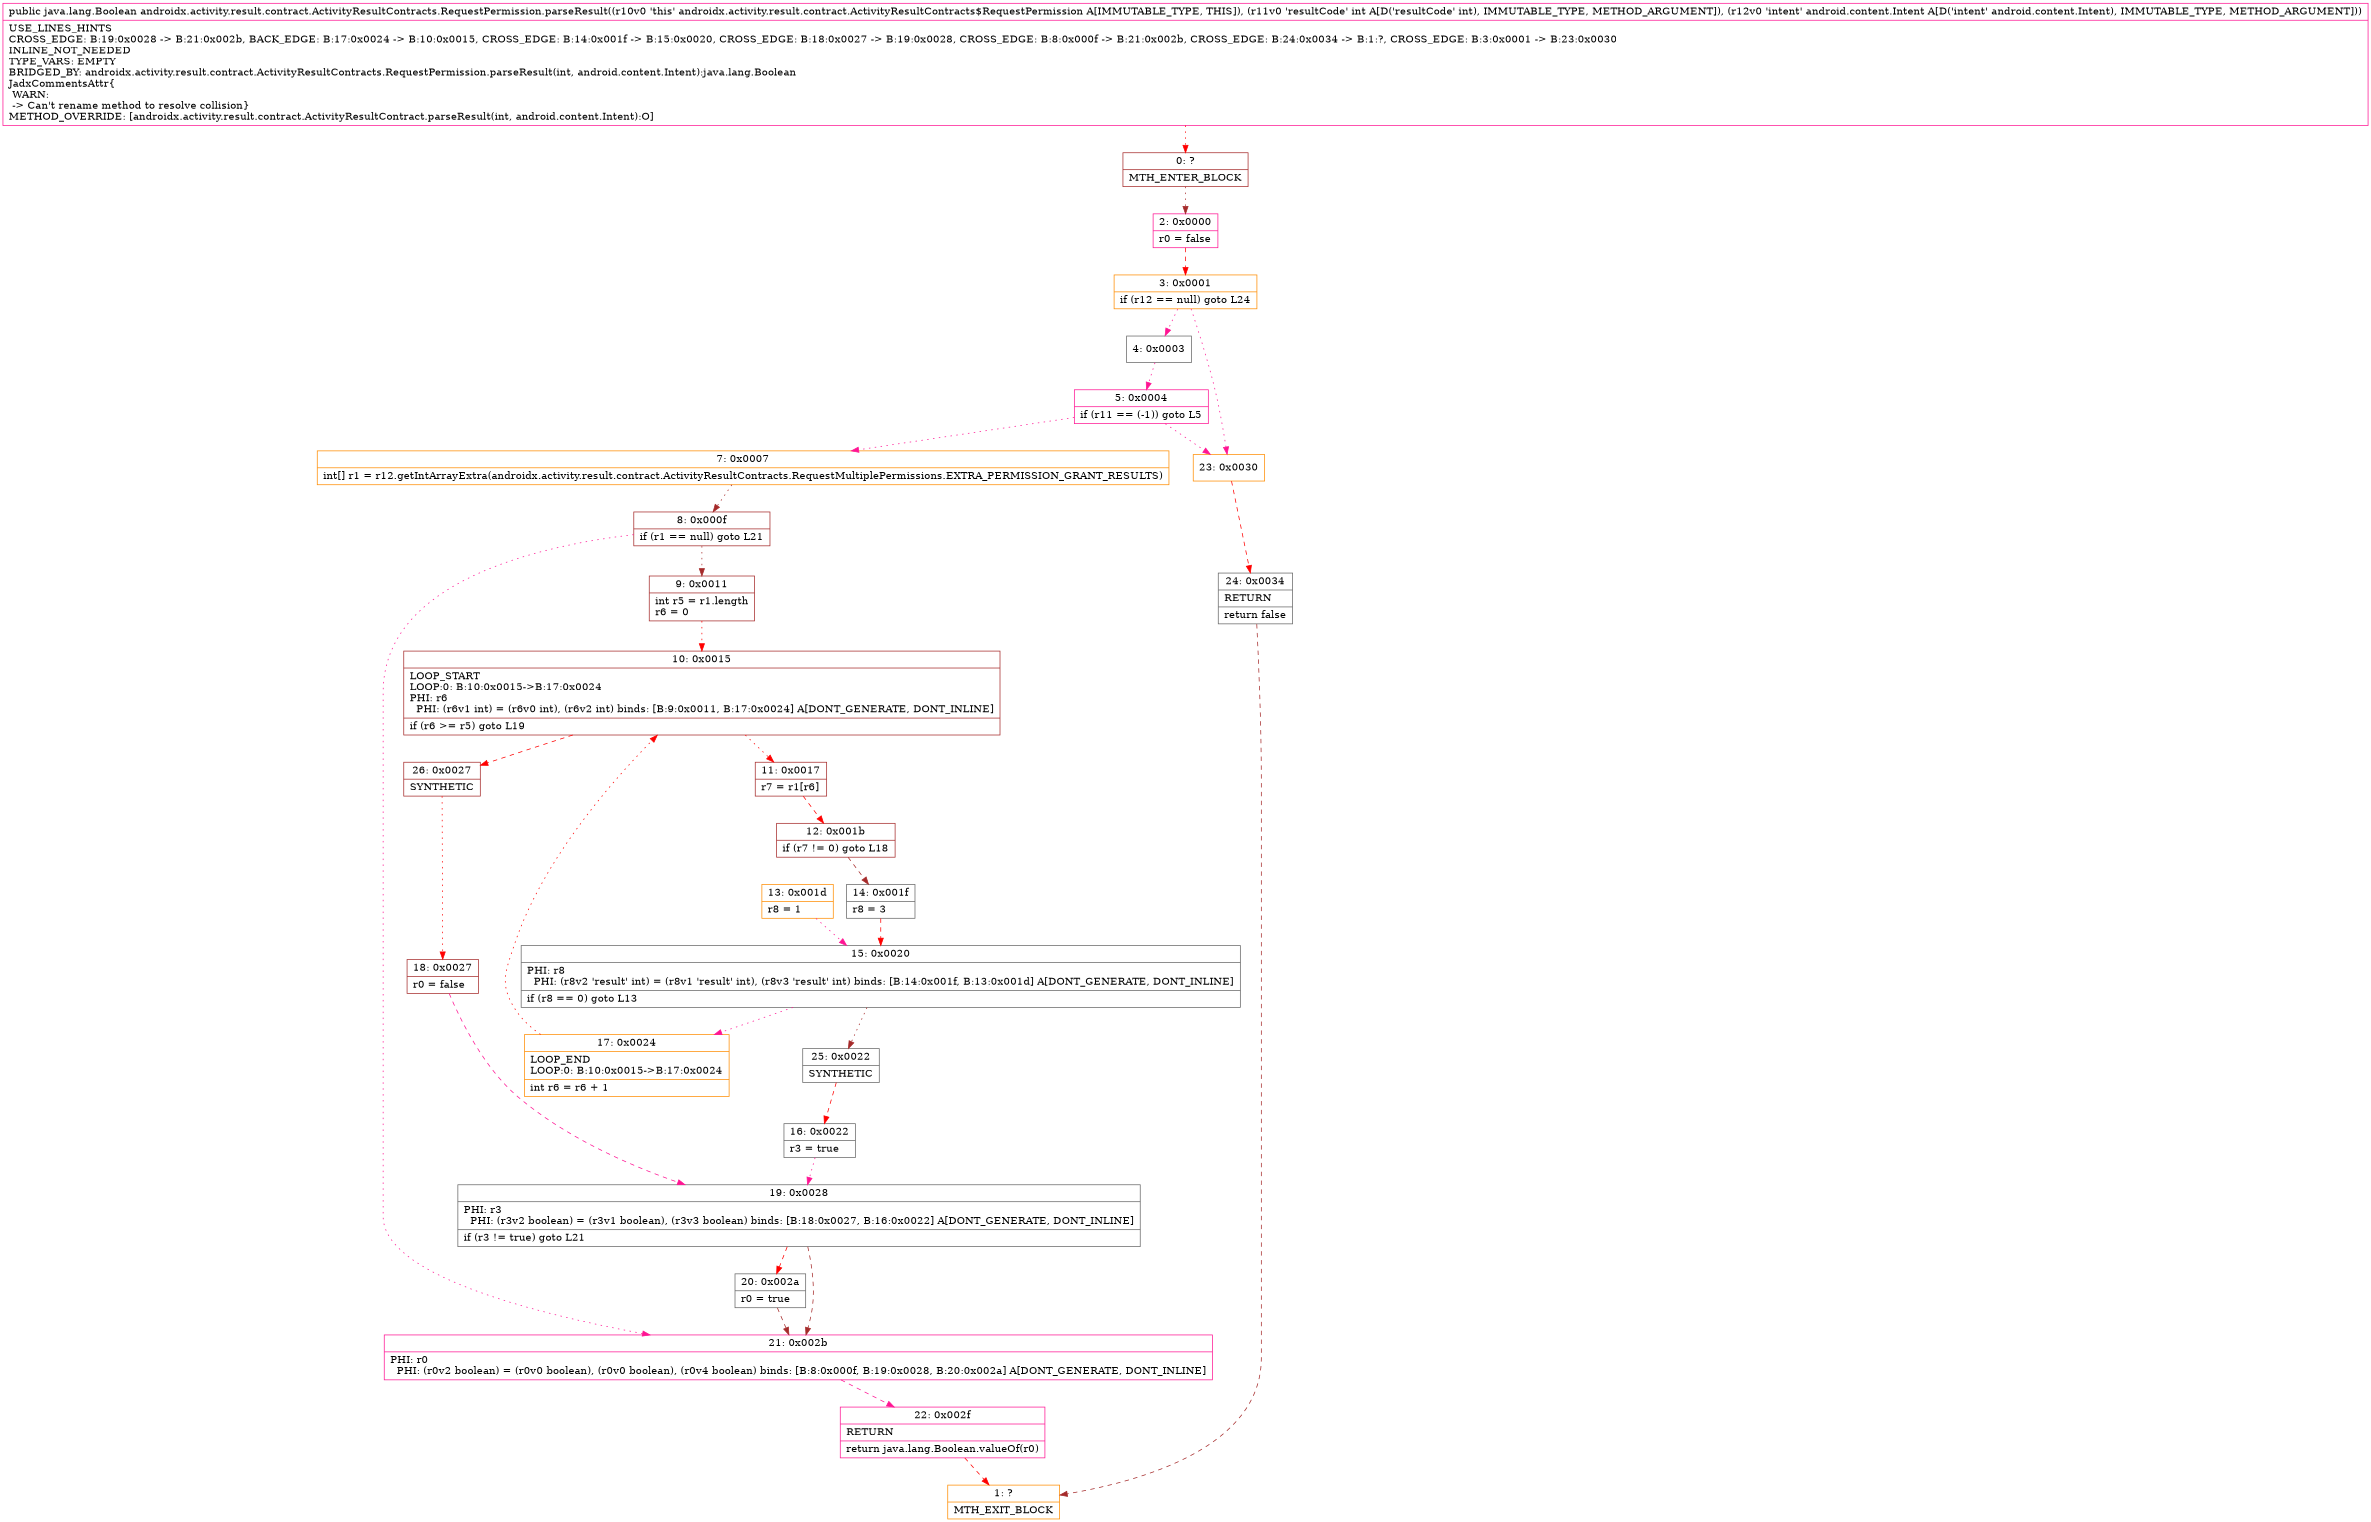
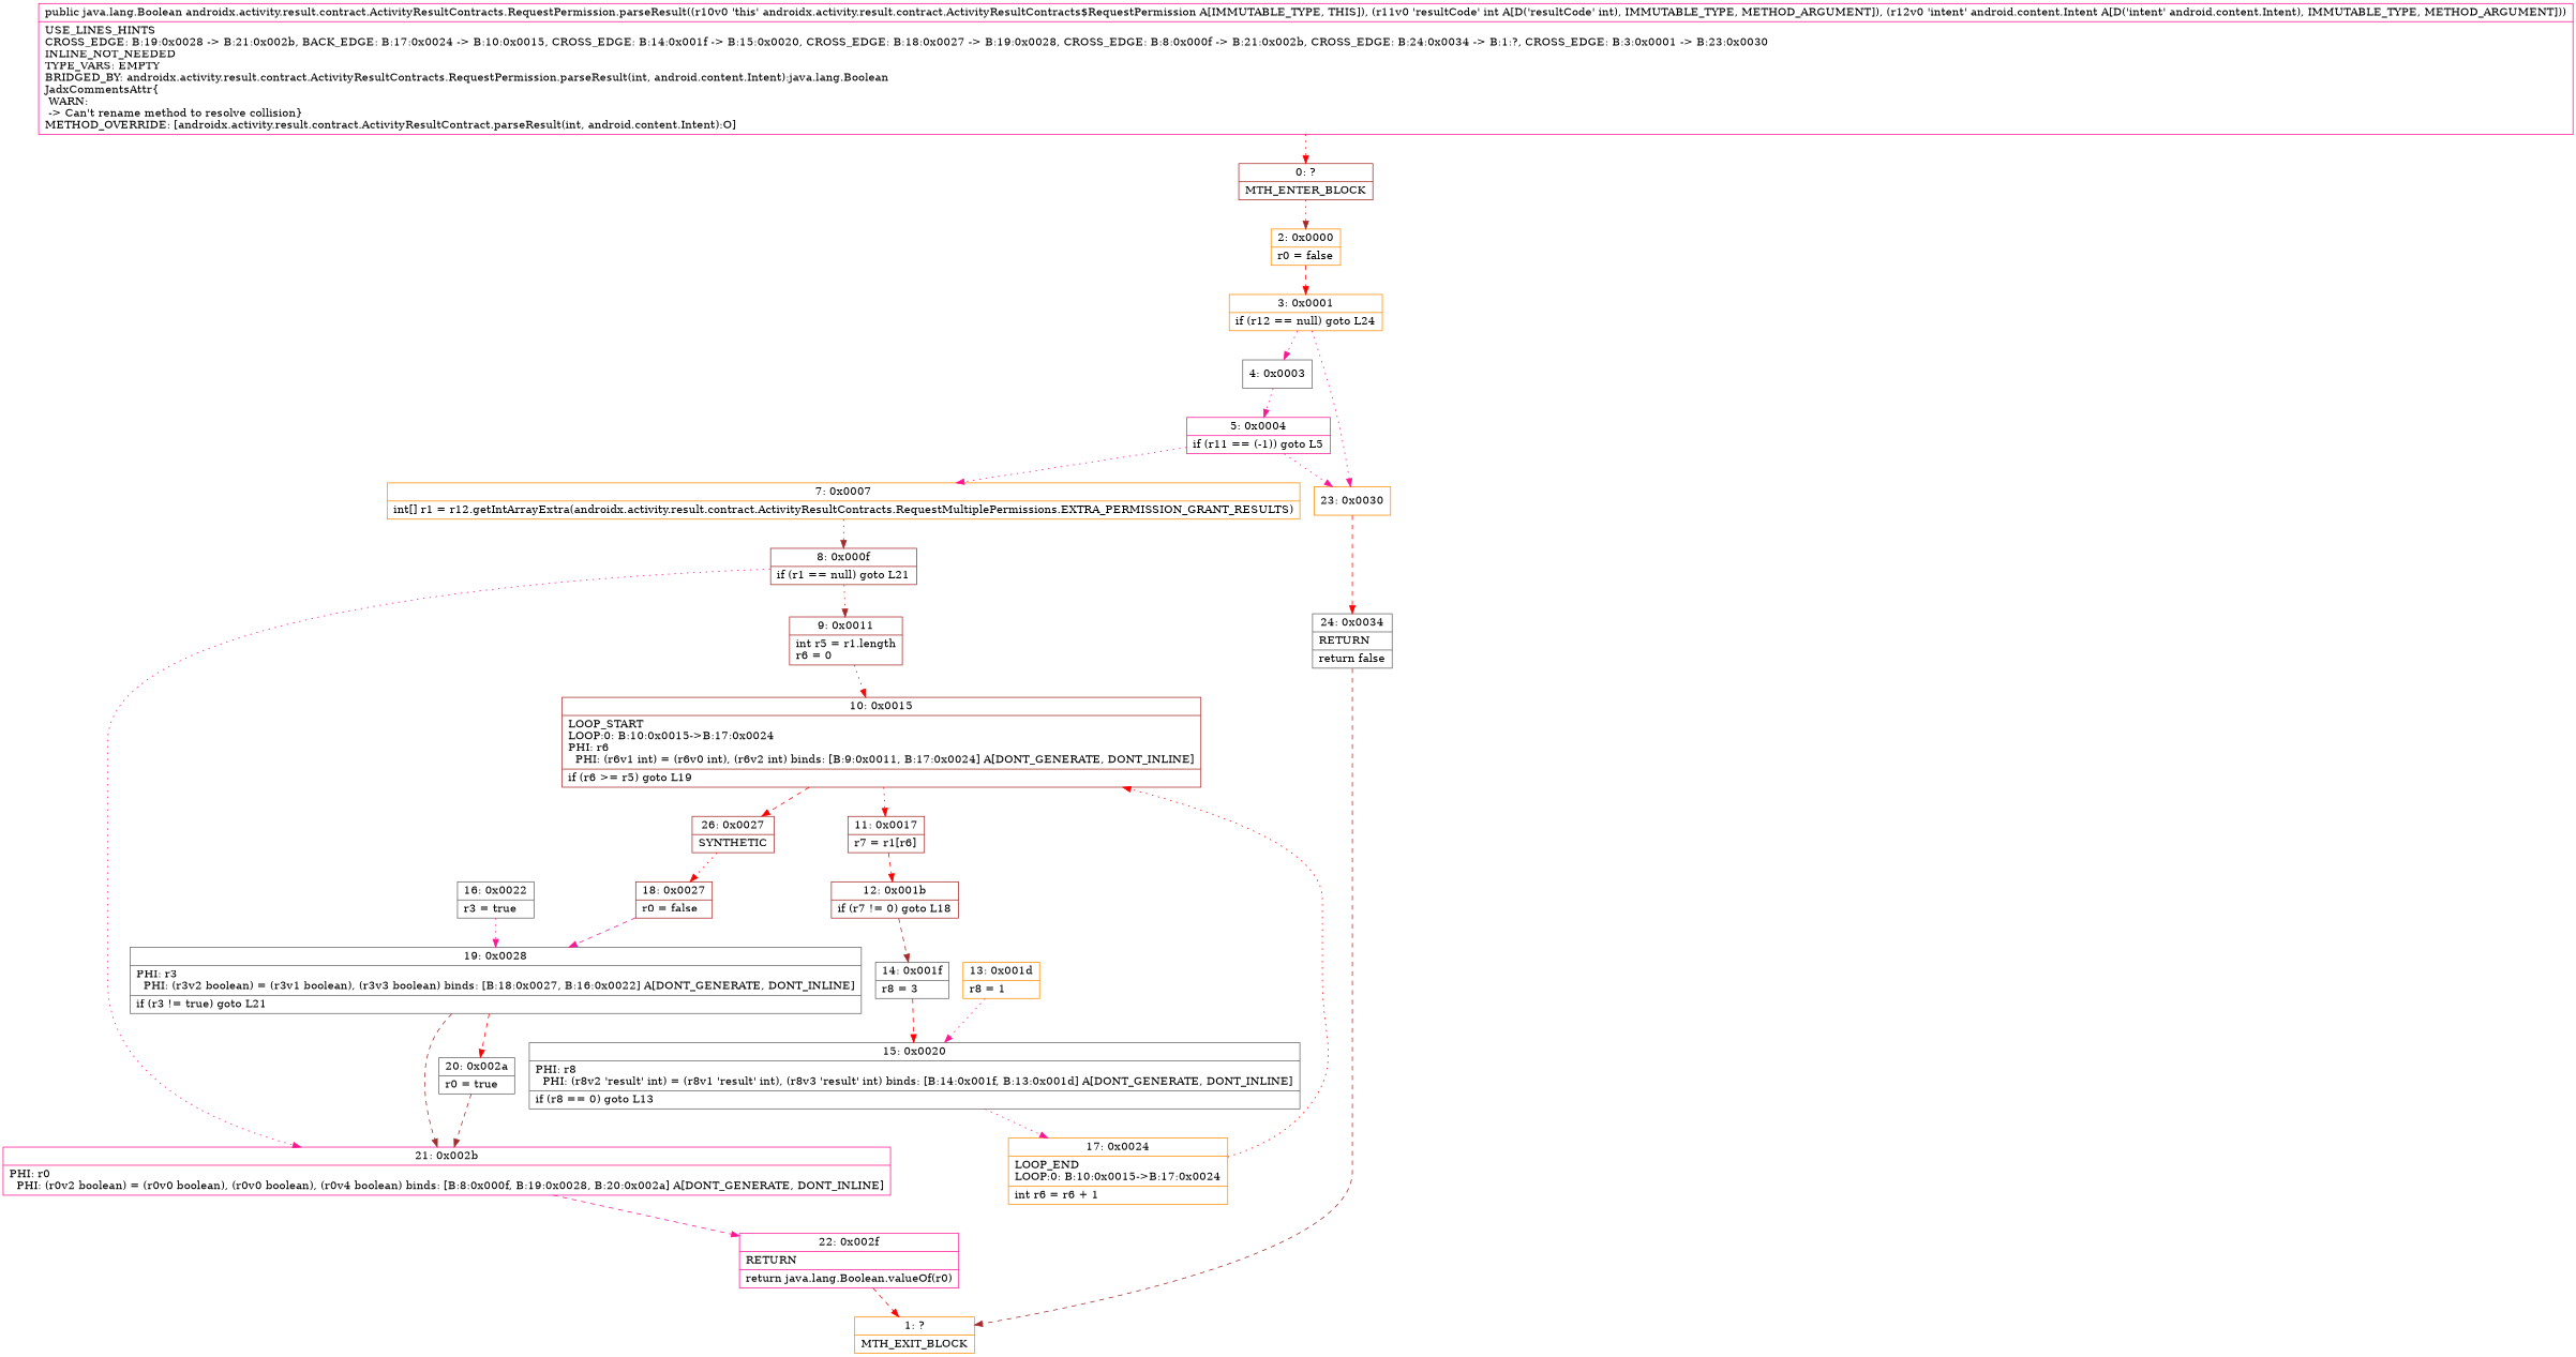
  digraph {
    node [color=brown shape=record]
    edge [color=red style=dotted]
    n1 [label="{0\:\ ?|MTH_ENTER_BLOCK\l}"]
-   n2 [color=deeppink label="{2\:\ 0x0000|r0 = false\l}"]
+   n2 [color=darkorange label="{2\:\ 0x0000|r0 = false\l}"]
    n3 [color=darkorange label="{3\:\ 0x0001|if (r12 == null) goto L24\l}"]
    n4 [color=gray40 label="{4\:\ 0x0003}"]
    n5 [color=darkorange label="{23\:\ 0x0030}"]
    n6 [color=deeppink label="{5\:\ 0x0004|if (r11 == (\-1)) goto L5\l}"]
    n7 [color=gray40 label="{24\:\ 0x0034|RETURN\l|return false\l}"]
    n8 [color=darkorange label="{7\:\ 0x0007|int[] r1 = r12.getIntArrayExtra(androidx.activity.result.contract.ActivityResultContracts.RequestMultiplePermissions.EXTRA_PERMISSION_GRANT_RESULTS)\l}"]
    n9 [label="{8\:\ 0x000f|if (r1 == null) goto L21\l}"]
    n10 [label="{9\:\ 0x0011|int r5 = r1.length\lr6 = 0\l}"]
    n11 [color=deeppink label="{21\:\ 0x002b|PHI: r0 \l  PHI: (r0v2 boolean) = (r0v0 boolean), (r0v0 boolean), (r0v4 boolean) binds: [B:8:0x000f, B:19:0x0028, B:20:0x002a] A[DONT_GENERATE, DONT_INLINE]\l}"]
    n12 [label="{10\:\ 0x0015|LOOP_START\lLOOP:0: B:10:0x0015\-\>B:17:0x0024\lPHI: r6 \l  PHI: (r6v1 int) = (r6v0 int), (r6v2 int) binds: [B:9:0x0011, B:17:0x0024] A[DONT_GENERATE, DONT_INLINE]\l|if (r6 \>= r5) goto L19\l}"]
    n13 [color=deeppink label="{22\:\ 0x002f|RETURN\l|return java.lang.Boolean.valueOf(r0)\l}"]
    n14 [label="{11\:\ 0x0017|r7 = r1[r6]\l}"]
    n15 [label="{26\:\ 0x0027|SYNTHETIC\l}"]
    n16 [label="{12\:\ 0x001b|if (r7 != 0) goto L18\l}"]
    n17 [label="{18\:\ 0x0027|r0 = false\l}"]
    n18 [color=gray40 label="{14\:\ 0x001f|r8 = 3\l}"]
    n19 [color=darkorange label="{13\:\ 0x001d|r8 = 1\l}"]
    n20 [color=gray40 label="{15\:\ 0x0020|PHI: r8 \l  PHI: (r8v2 'result' int) = (r8v1 'result' int), (r8v3 'result' int) binds: [B:14:0x001f, B:13:0x001d] A[DONT_GENERATE, DONT_INLINE]\l|if (r8 == 0) goto L13\l}"]
    n21 [color=darkorange label="{17\:\ 0x0024|LOOP_END\lLOOP:0: B:10:0x0015\-\>B:17:0x0024\l|int r6 = r6 + 1\l}"]
-   n22 [color=gray40 label="{25\:\ 0x0022|SYNTHETIC\l}"]
    n23 [color=gray40 label="{16\:\ 0x0022|r3 = true\l}"]
    n24 [color=gray40 label="{19\:\ 0x0028|PHI: r3 \l  PHI: (r3v2 boolean) = (r3v1 boolean), (r3v3 boolean) binds: [B:18:0x0027, B:16:0x0022] A[DONT_GENERATE, DONT_INLINE]\l|if (r3 != true) goto L21\l}"]
    n25 [color=gray40 label="{20\:\ 0x002a|r0 = true\l}"]
    n26 [color=darkorange label="{1\:\ ?|MTH_EXIT_BLOCK\l}"]
    n27 [color=deeppink label="{public java.lang.Boolean androidx.activity.result.contract.ActivityResultContracts.RequestPermission.parseResult((r10v0 'this' androidx.activity.result.contract.ActivityResultContracts$RequestPermission A[IMMUTABLE_TYPE, THIS]), (r11v0 'resultCode' int A[D('resultCode' int), IMMUTABLE_TYPE, METHOD_ARGUMENT]), (r12v0 'intent' android.content.Intent A[D('intent' android.content.Intent), IMMUTABLE_TYPE, METHOD_ARGUMENT]))  | USE_LINES_HINTS\lCROSS_EDGE: B:19:0x0028 \-\> B:21:0x002b, BACK_EDGE: B:17:0x0024 \-\> B:10:0x0015, CROSS_EDGE: B:14:0x001f \-\> B:15:0x0020, CROSS_EDGE: B:18:0x0027 \-\> B:19:0x0028, CROSS_EDGE: B:8:0x000f \-\> B:21:0x002b, CROSS_EDGE: B:24:0x0034 \-\> B:1:?, CROSS_EDGE: B:3:0x0001 \-\> B:23:0x0030\lINLINE_NOT_NEEDED\lTYPE_VARS: EMPTY\lBRIDGED_BY: androidx.activity.result.contract.ActivityResultContracts.RequestPermission.parseResult(int, android.content.Intent):java.lang.Boolean\lJadxCommentsAttr\{\l WARN: \l \-\> Can't rename method to resolve collision\}\lMETHOD_OVERRIDE: [androidx.activity.result.contract.ActivityResultContract.parseResult(int, android.content.Intent):O]\l}"]
    n1 -> n2 [color=brown]
    n2 -> n3 [style=dashed]
    n3 -> n4 [color=deeppink]
    n3 -> n5 [color=deeppink]
    n4 -> n6 [color=deeppink]
    n5 -> n7 [style=dashed]
    n6 -> n5 [color=deeppink]
    n6 -> n8 [color=deeppink]
    n7 -> n26 [color=brown style=dashed]
    n8 -> n9 [color=brown]
    n9 -> n10 [color=brown]
    n9 -> n11 [color=deeppink]
    n10 -> n12
    n11 -> n13 [color=deeppink style=dashed]
    n12 -> n14
    n12 -> n15 [style=dashed]
    n13 -> n26 [style=dashed]
    n14 -> n16 [style=dashed]
    n15 -> n17
    n16 -> n18 [color=brown style=dashed]
    n17 -> n24 [color=deeppink style=dashed]
    n18 -> n20 [style=dashed]
    n19 -> n20 [color=deeppink]
    n20 -> n21 [color=deeppink]
-   n20 -> n22 [color=brown]
    n21 -> n12
-   n22 -> n23 [style=dashed]
    n23 -> n24 [color=deeppink]
    n24 -> n11 [color=brown style=dashed]
    n24 -> n25 [style=dashed]
    n25 -> n11 [color=brown style=dashed]
    n27 -> n1
  }
